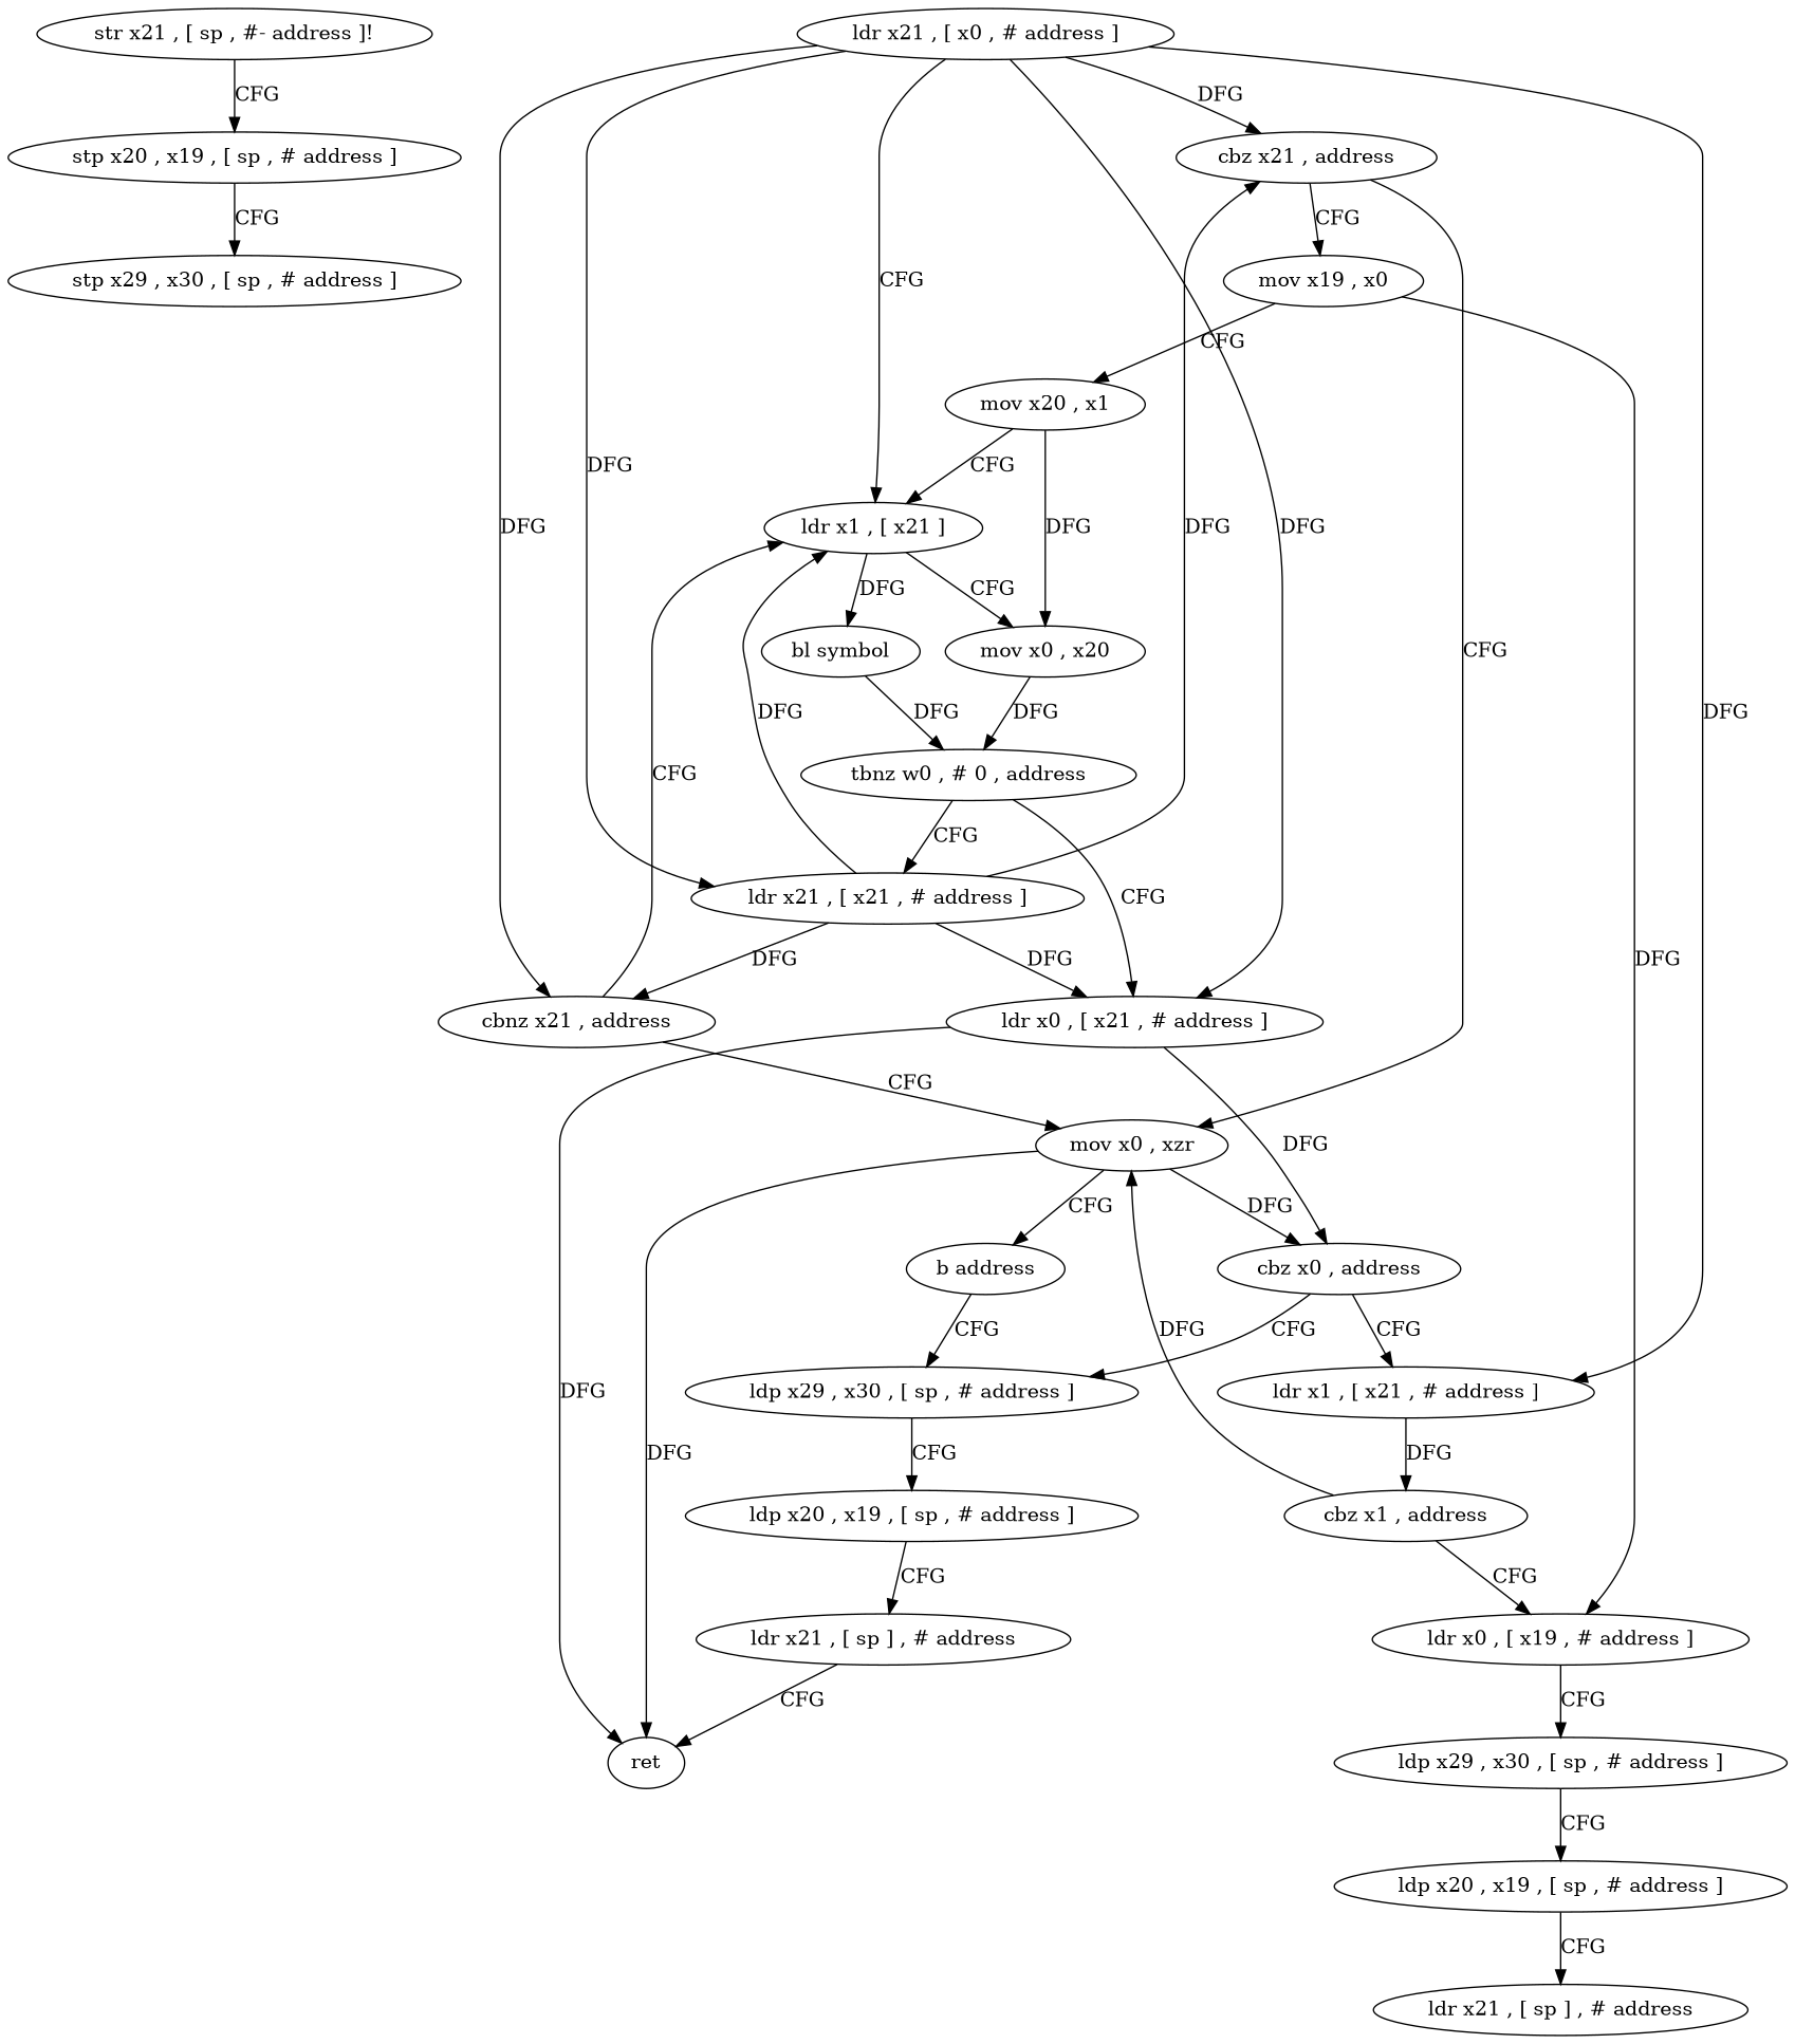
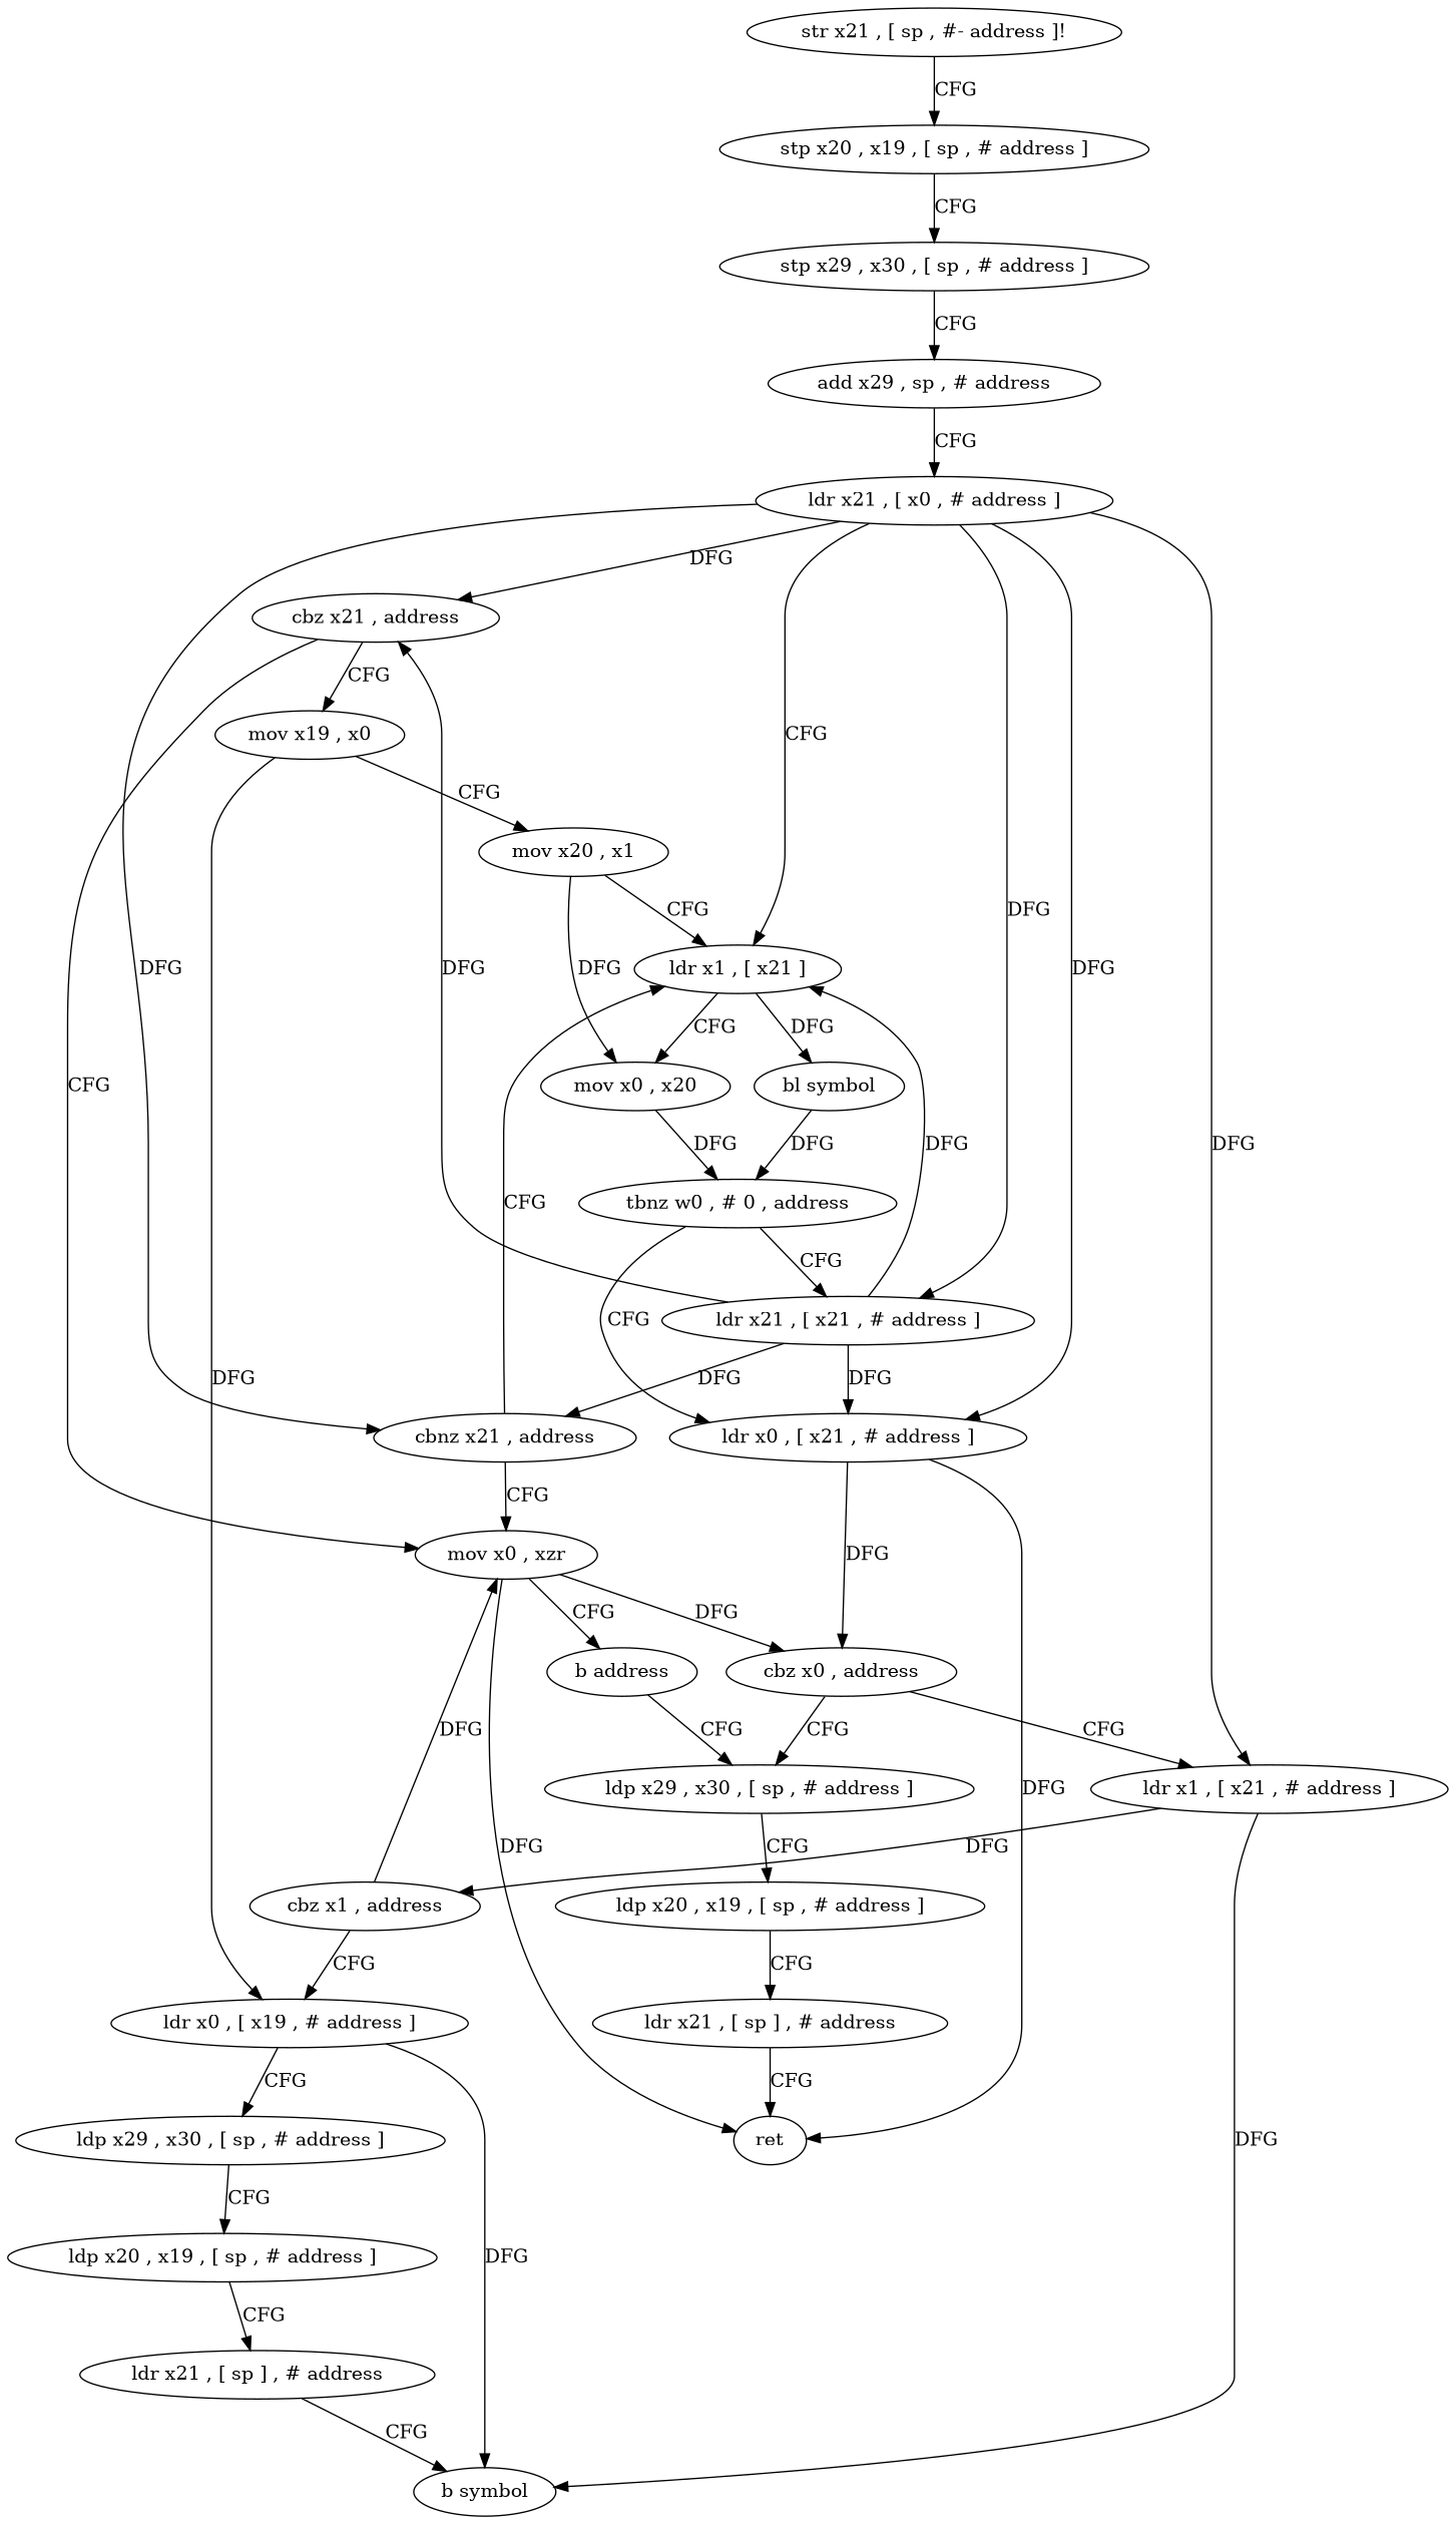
  digraph {
    n1 [label="str x21 , [ sp , #- address ]!"]
    n2 [label="stp x20 , x19 , [ sp , # address ]"]
    n3 [label="stp x29 , x30 , [ sp , # address ]"]
+   n4 [label="add x29 , sp , # address"]
    n5 [label="ldr x21 , [ x0 , # address ]"]
    n6 [label="cbz x21 , address"]
    n7 [label="ldr x1 , [ x21 ]"]
    n8 [label="ldr x0 , [ x21 , # address ]"]
    n9 [label="ldr x1 , [ x21 , # address ]"]
    n10 [label="ldr x21 , [ x21 , # address ]"]
    n11 [label="cbnz x21 , address"]
    n12 [label="mov x0 , xzr"]
    n13 [label="mov x19 , x0"]
    n14 [label="mov x0 , x20"]
    n15 [label="bl symbol"]
    n16 [label=ret]
    n17 [label="cbz x0 , address"]
    n18 [label="cbz x1 , address"]
+   n19 [label="b symbol"]
    n20 [label="b address"]
    n21 [label="mov x20 , x1"]
    n22 [label="ldr x0 , [ x19 , # address ]"]
    n23 [label="ldp x29 , x30 , [ sp , # address ]"]
    n24 [label="ldp x29 , x30 , [ sp , # address ]"]
    n25 [label="ldp x20 , x19 , [ sp , # address ]"]
    n26 [label="ldr x21 , [ sp ] , # address"]
    n27 [label="tbnz w0 , # 0 , address"]
    n28 [label="ldp x20 , x19 , [ sp , # address ]"]
    n29 [label="ldr x21 , [ sp ] , # address"]
    n1 -> n2 [label=CFG]
    n2 -> n3 [label=CFG]
+   n3 -> n4 [label=CFG]
+   n4 -> n5 [label=CFG]
    n5 -> n6 [label=DFG]
    n5 -> n7 [label=CFG]
    n5 -> n8 [label=DFG]
    n5 -> n9 [label=DFG]
    n5 -> n10 [label=DFG]
    n5 -> n11 [label=DFG]
    n6 -> n12 [label=CFG]
    n6 -> n13 [label=CFG]
    n7 -> n14 [label=CFG]
    n7 -> n15 [label=DFG]
    n8 -> n16 [label=DFG]
    n8 -> n17 [label=DFG]
    n9 -> n18 [label=DFG]
+   n9 -> n19 [label=DFG]
    n10 -> n6 [label=DFG]
    n10 -> n7 [label=DFG]
    n10 -> n8 [label=DFG]
    n10 -> n11 [label=DFG]
    n11 -> n7 [label=CFG]
    n11 -> n12 [label=CFG]
    n12 -> n16 [label=DFG]
    n12 -> n17 [label=DFG]
    n12 -> n20 [label=CFG]
    n13 -> n21 [label=CFG]
    n13 -> n22 [label=DFG]
    n14 -> n27 [label=DFG]
    n15 -> n27 [label=DFG]
    n17 -> n9 [label=CFG]
    n17 -> n23 [label=CFG]
    n18 -> n12 [label=DFG]
    n18 -> n22 [label=CFG]
    n20 -> n23 [label=CFG]
    n21 -> n7 [label=CFG]
    n21 -> n14 [label=DFG]
+   n22 -> n19 [label=DFG]
    n22 -> n24 [label=CFG]
    n23 -> n25 [label=CFG]
    n24 -> n28 [label=CFG]
    n25 -> n26 [label=CFG]
    n26 -> n16 [label=CFG]
    n27 -> n8 [label=CFG]
    n27 -> n10 [label=CFG]
    n28 -> n29 [label=CFG]
+   n29 -> n19 [label=CFG]
  }
